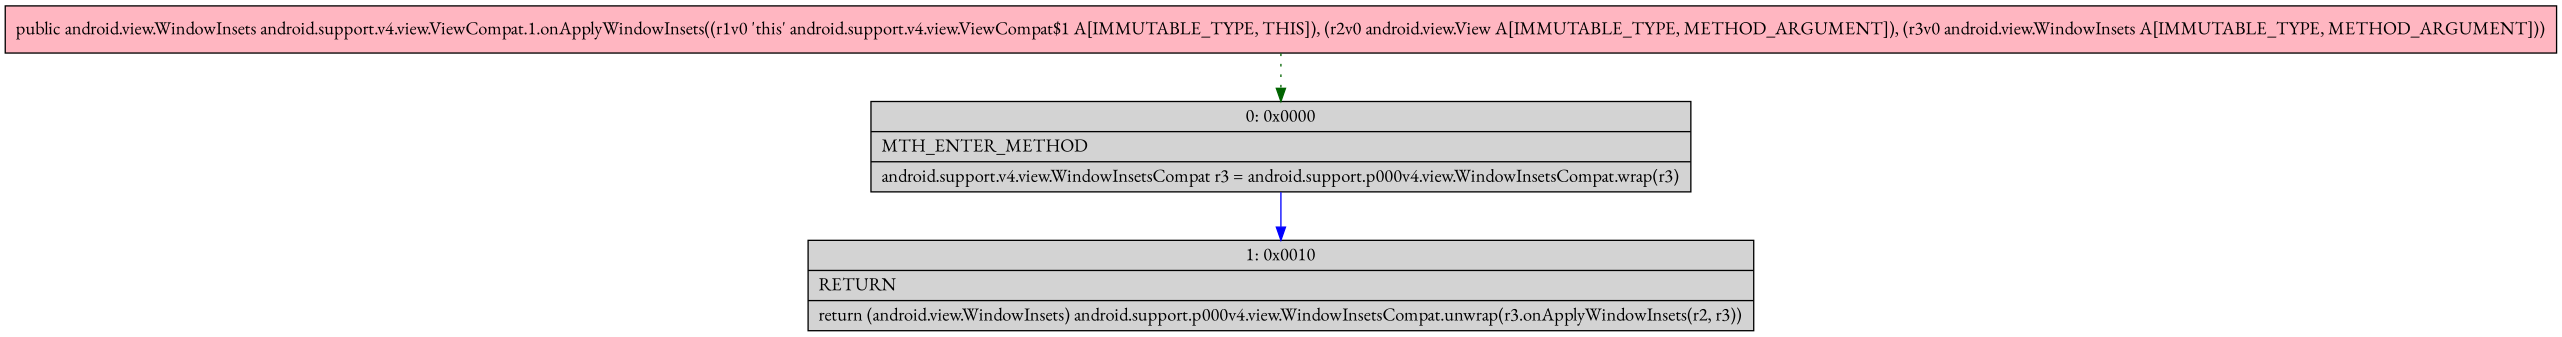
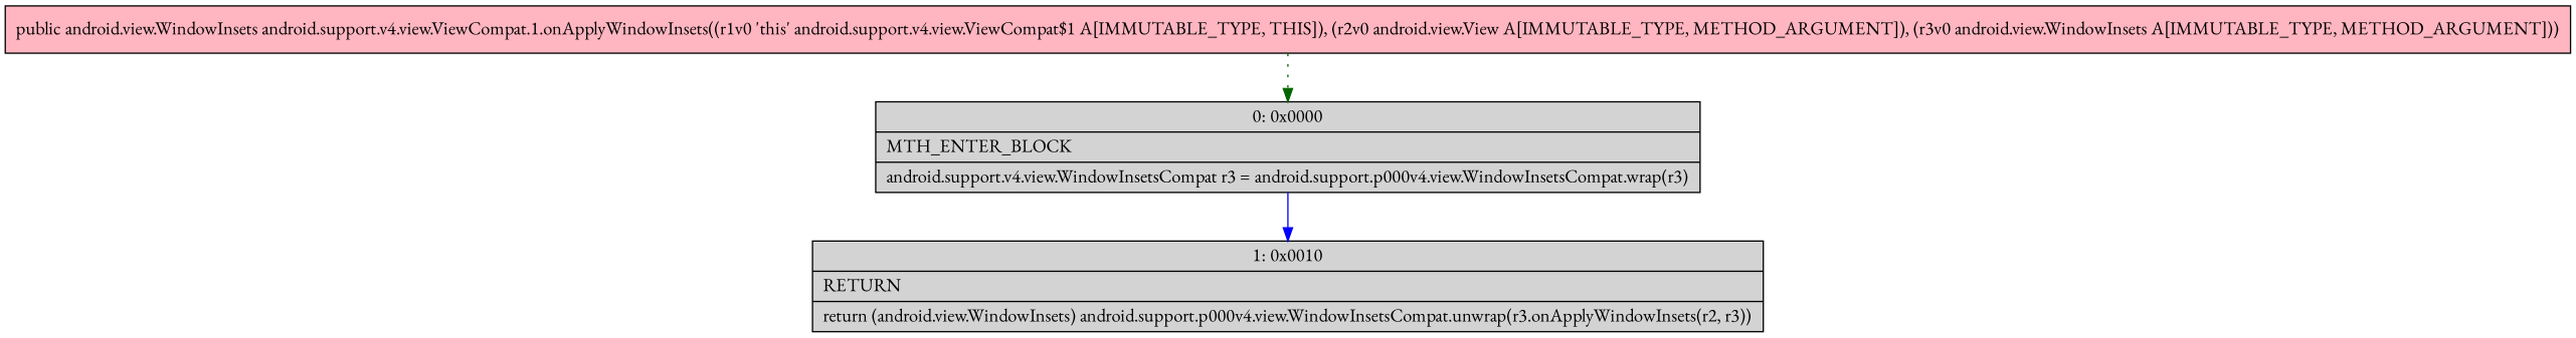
  digraph {
    fontname="EB Garamond"
    node [shape=record style=filled fillcolor=lightgrey fontname="EB Garamond"]
    edge [fontname="EB Garamond"]
-   n1 [label="{0\:\ 0x0000|MTH_ENTER_METHOD\l|android.support.v4.view.WindowInsetsCompat r3 = android.support.p000v4.view.WindowInsetsCompat.wrap(r3)\l}"]
+   n1 [label="{0\:\ 0x0000|MTH_ENTER_BLOCK\l|android.support.v4.view.WindowInsetsCompat r3 = android.support.p000v4.view.WindowInsetsCompat.wrap(r3)\l}"]
    n2 [label="{1\:\ 0x0010|RETURN\l|return (android.view.WindowInsets) android.support.p000v4.view.WindowInsetsCompat.unwrap(r3.onApplyWindowInsets(r2, r3))\l}"]
    n3 [label="{public android.view.WindowInsets android.support.v4.view.ViewCompat.1.onApplyWindowInsets((r1v0 'this' android.support.v4.view.ViewCompat$1 A[IMMUTABLE_TYPE, THIS]), (r2v0 android.view.View A[IMMUTABLE_TYPE, METHOD_ARGUMENT]), (r3v0 android.view.WindowInsets A[IMMUTABLE_TYPE, METHOD_ARGUMENT])) }" fillcolor=lightpink]
    n1 -> n2 [color=blue style=solid]
    n3 -> n1 [color=darkgreen style=dotted]
  }
